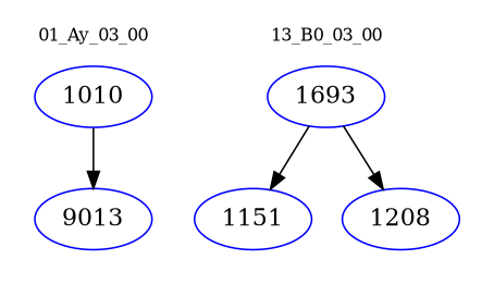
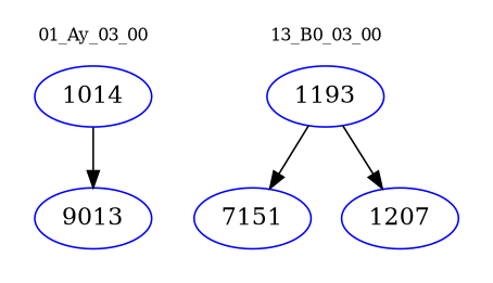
  digraph {
    node [color=blue]
    edge [color=black]
-   n1 [label=1010]
+   n1 [label=1014]
    n2 [label=9013]
-   n3 [label=1693]
-   n4 [label=1151]
-   n5 [label=1208]
+   n3 [label=1193]
+   n4 [label=7151]
+   n5 [label=1207]
    subgraph cluster_1 {
      color=white
      fontsize=10
      label="01_Ay_03_00"
      n1
      n2
    }
    subgraph cluster_2 {
      color=white
      fontsize=10
      label="13_B0_03_00"
      n3
      n4
      n5
    }
    n1 -> n2
    n3 -> n4
    n3 -> n5
  }
